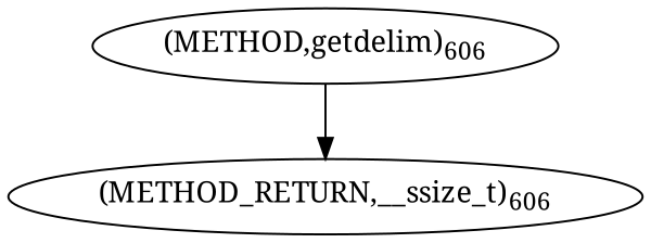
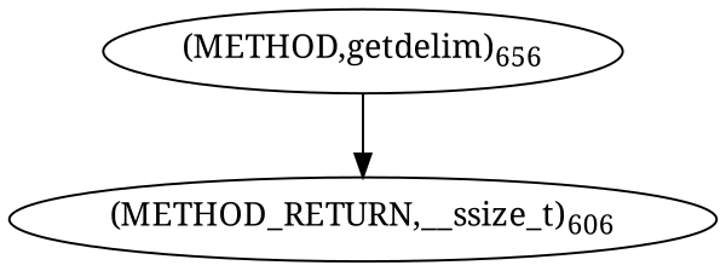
  digraph {
    fontname="Noto Serif"
    node [fontname="Noto Serif"]
-   n1 [label=<(METHOD,getdelim)<SUB>606</SUB>>]
+   n1 [label=<(METHOD,getdelim)<SUB>656</SUB>>]
    n2 [label=<(METHOD_RETURN,__ssize_t)<SUB>606</SUB>>]
    n1 -> n2 [fontname="Noto Serif"]
  }
